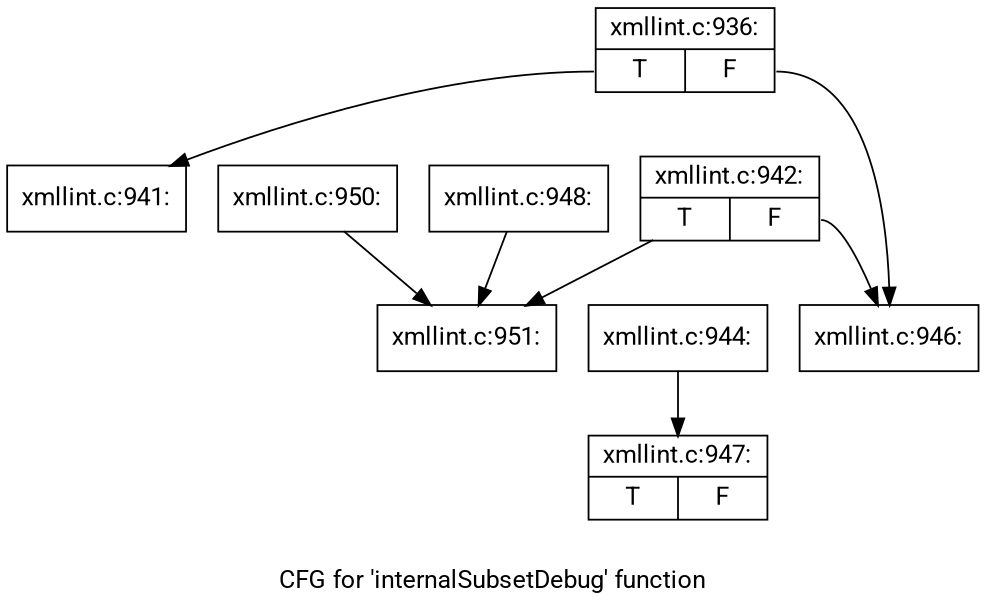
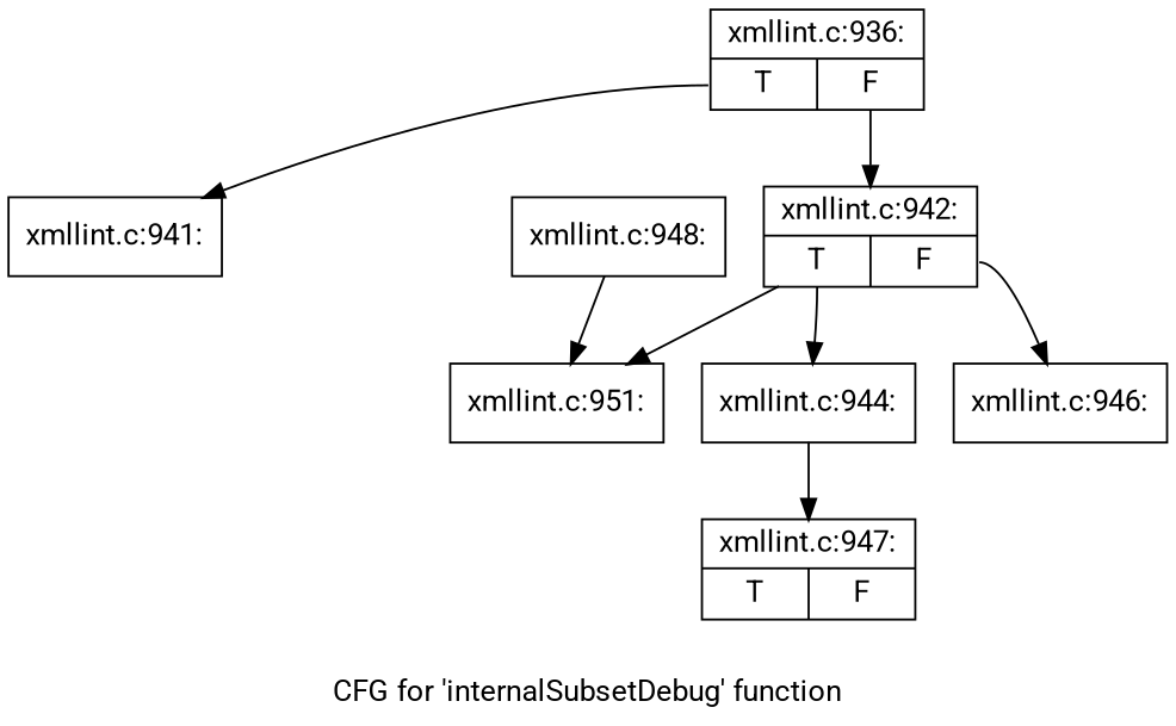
  digraph {
    fontname=Roboto
    label="CFG for 'internalSubsetDebug' function"
    node [fontname=Roboto shape=record]
    edge [fontname=Roboto]
    n1 [label="{xmllint.c:936:|{<s0>T|<s1>F}}"]
    n2 [label="{xmllint.c:941:}"]
    n3 [label="{xmllint.c:942:|{<s0>T|<s1>F}}"]
    n4 [label="{xmllint.c:951:}"]
    n5 [label="{xmllint.c:944:}"]
    n6 [label="{xmllint.c:946:}"]
    n7 [label="{xmllint.c:947:|{<s0>T|<s1>F}}"]
    n8 [label="{xmllint.c:948:}"]
-   n9 [label="{xmllint.c:950:}"]
    n1 -> n2 [tailport=s0]
-   n1 -> n6 [tailport=s1]
+   n1 -> n3 [tailport=s1]
    n3 -> n4
+   n3 -> n5 [tailport=s0]
    n3 -> n6 [tailport=s1]
    n5 -> n7
    n8 -> n4
-   n9 -> n4
  }
